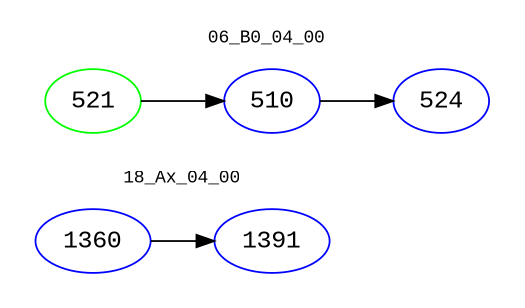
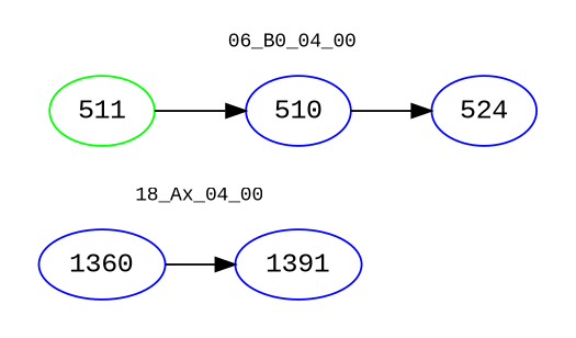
  digraph {
    fontname="Liberation Mono"
    rankdir=LR
    node [color=blue fontname="Liberation Mono"]
    edge [color=black fontname="Liberation Mono"]
    n1 [label=1360]
    n2 [label=1391]
-   n3 [color=green label=521]
+   n3 [color=green label=511]
    n4 [label=510]
    n5 [label=524]
    subgraph cluster_1 {
      color=white
      fontsize=10
      label="18_Ax_04_00"
      n1
      n2
    }
    subgraph cluster_2 {
      color=white
      fontsize=10
      label="06_B0_04_00"
      n3
      n4
      n5
    }
    n1 -> n2
    n3 -> n4
    n4 -> n5
  }
